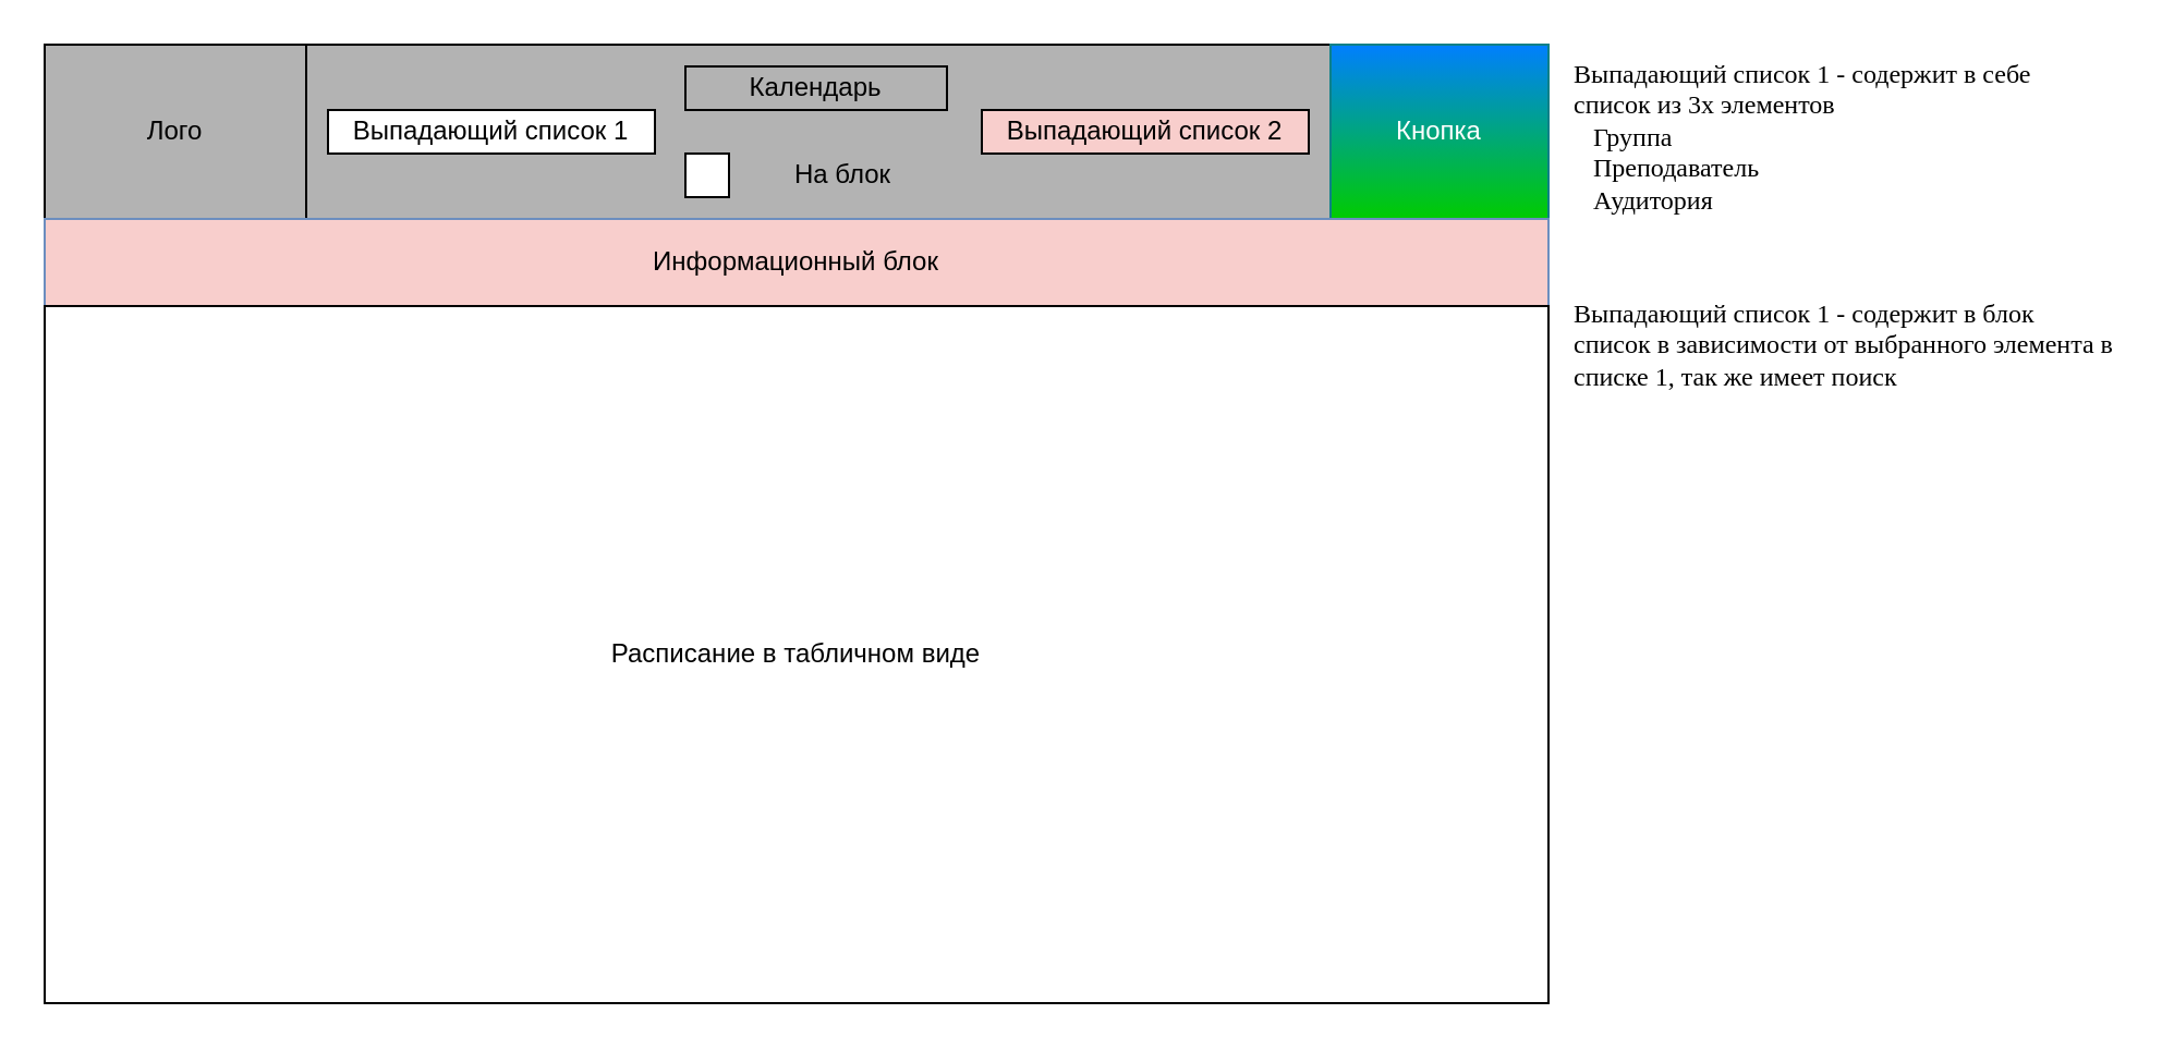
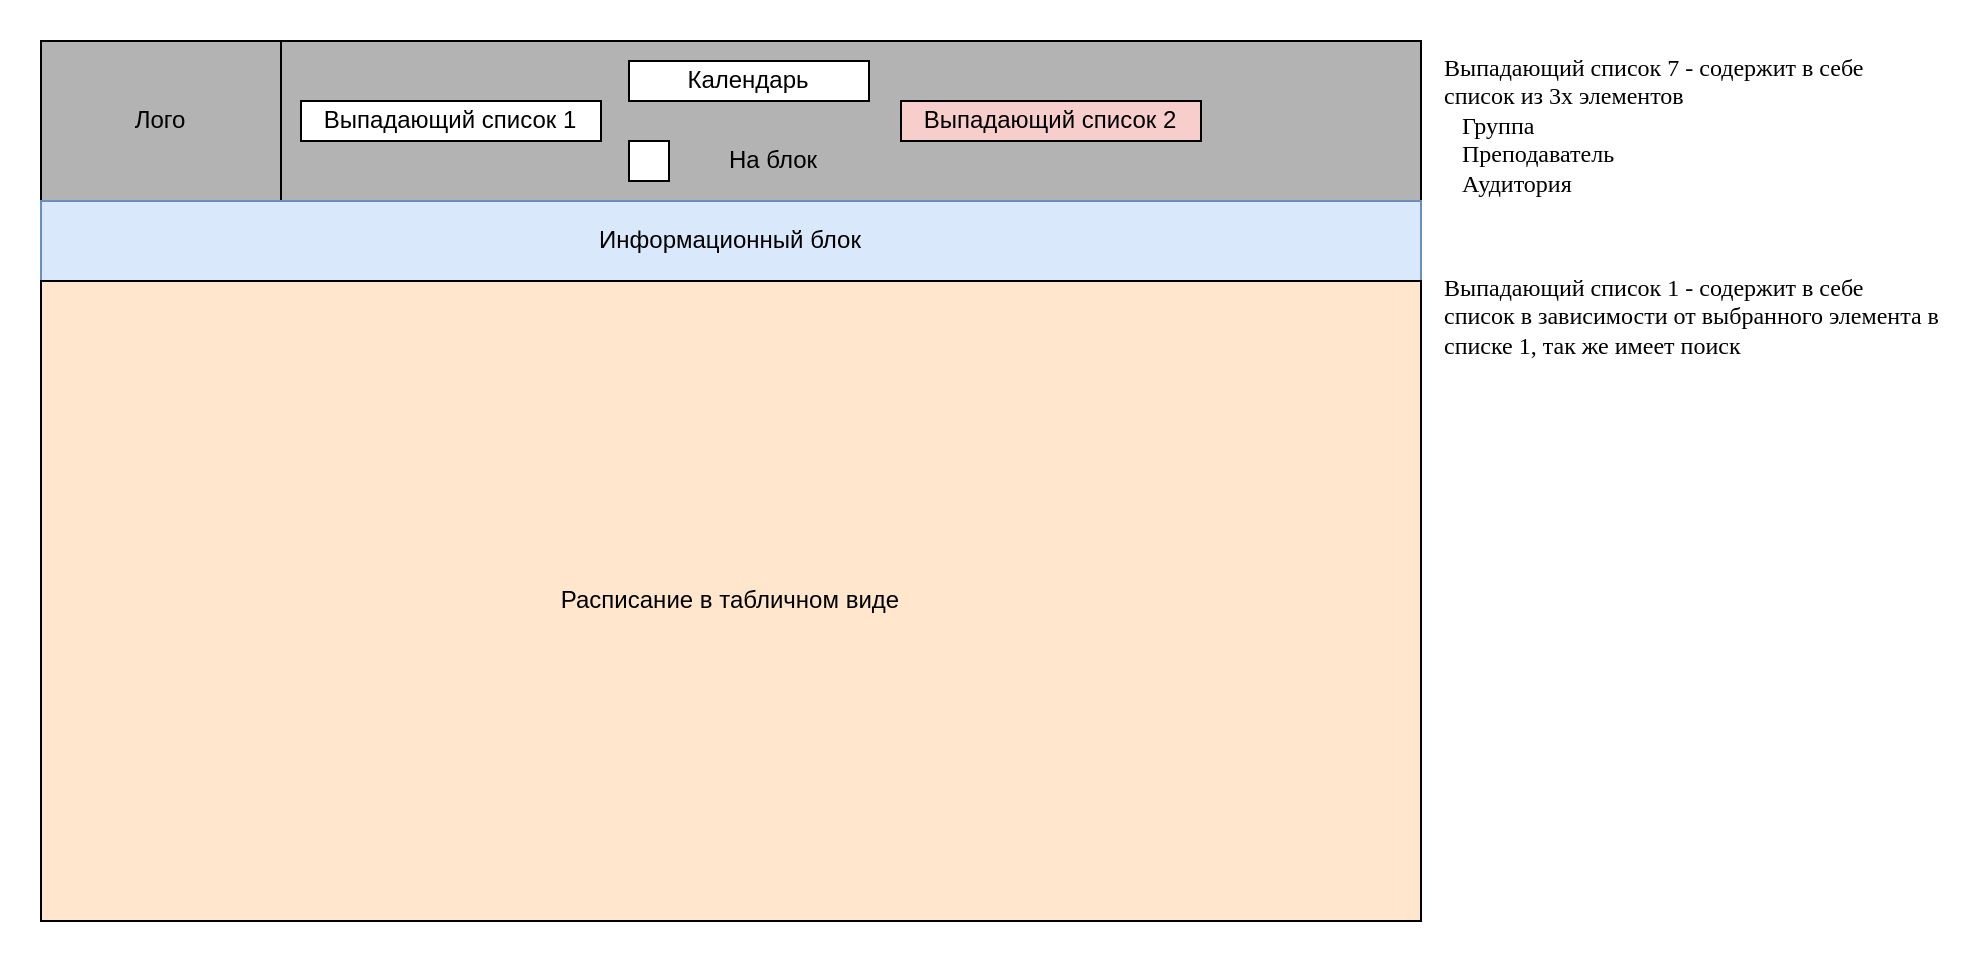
  <mxCell id="0" />
  <mxCell id="1" parent="0" />
  <mxCell id="2" value="" style="rounded=0;whiteSpace=wrap;html=1;" vertex="1" parent="1"><mxGeometry width="690" height="440" as="geometry" x="20" y="20" /></mxCell>
  <mxCell id="3" value="" style="rounded=0;whiteSpace=wrap;html=1;fillColor=#B3B3B3;" vertex="1" parent="1"><mxGeometry width="690" height="80" as="geometry" x="20" y="20" /></mxCell>
  <mxCell id="4" value="Лого" style="rounded=0;whiteSpace=wrap;html=1;fillColor=#b3b3b3;" vertex="1" parent="1"><mxGeometry width="120" height="80" as="geometry" x="20" y="20" /></mxCell>
  <mxCell id="5" value="Выпадающий список 1" style="rounded=0;whiteSpace=wrap;html=1;" vertex="1" parent="1"><mxGeometry x="150" y="50" width="150" height="20" as="geometry" /></mxCell>
- <mxCell id="6" value="Календарь" style="rounded=0;whiteSpace=wrap;html=1;fillColor=#b3b3b3;" vertex="1" parent="1"><mxGeometry x="314" y="30" width="120" height="20" as="geometry" /></mxCell>
+ <mxCell id="6" value="Календарь" style="rounded=0;whiteSpace=wrap;html=1;" vertex="1" parent="1"><mxGeometry x="314" y="30" width="120" height="20" as="geometry" /></mxCell>
  <mxCell id="7" value="" style="rounded=0;whiteSpace=wrap;html=1;" vertex="1" parent="1"><mxGeometry x="314" y="70" width="20" height="20" as="geometry" /></mxCell>
  <mxCell id="8" value="На блок" style="text;html=1;strokeColor=none;fillColor=none;align=center;verticalAlign=middle;whiteSpace=wrap;rounded=0;" vertex="1" parent="1"><mxGeometry x="339" y="70" width="95" height="20" as="geometry" /></mxCell>
  <mxCell id="9" value="Выпадающий список 2" style="rounded=0;whiteSpace=wrap;html=1;fillColor=#f8cecc;" vertex="1" parent="1"><mxGeometry x="450" y="50" width="150" height="20" as="geometry" /></mxCell>
- <mxCell id="10" value="Кнопка" style="rounded=0;whiteSpace=wrap;html=1;strokeColor=#0e8088;shadow=0;glass=0;sketch=0;gradientDirection=north;fillColor=#00CC00;gradientColor=#007FFF;fontColor=#FFFFFF;" vertex="1" parent="1"><mxGeometry x="610" width="100" height="80" as="geometry" y="20" /></mxCell>
- <mxCell id="11" value="Информационный блок" style="rounded=0;whiteSpace=wrap;html=1;fillColor=#f8cecc;strokeColor=#6c8ebf;" vertex="1" parent="1"><mxGeometry y="100" width="690" height="40" as="geometry" x="20" /></mxCell>
- <mxCell id="12" value="Расписание в табличном виде" style="rounded=0;whiteSpace=wrap;html=1;" vertex="1" parent="1"><mxGeometry y="140" width="690" height="320" as="geometry" x="20" /></mxCell>
- <mxCell id="13" value="Выпадающий список 1 - содержит в себе список из 3х элементов&lt;br&gt;&amp;nbsp; &amp;nbsp;Группа&lt;br&gt;&amp;nbsp; &amp;nbsp;Преподаватель&lt;br&gt;&amp;nbsp; &amp;nbsp;Аудитория" style="text;html=1;strokeColor=none;fillColor=none;align=left;verticalAlign=top;whiteSpace=wrap;rounded=0;fontFamily=Tahoma;" vertex="1" parent="1"><mxGeometry x="720" width="250" height="110" as="geometry" y="20" /></mxCell>
- <mxCell id="14" value="Выпадающий список 1 - содержит в блок список в зависимости от выбранного элемента в списке 1, так же имеет поиск" style="text;html=1;strokeColor=none;fillColor=none;align=left;verticalAlign=top;whiteSpace=wrap;rounded=0;fontFamily=Tahoma;" vertex="1" parent="1"><mxGeometry x="720" y="130" width="250" height="60" as="geometry" /></mxCell>
+ <mxCell id="11" value="Информационный блок" style="rounded=0;whiteSpace=wrap;html=1;fillColor=#dae8fc;strokeColor=#6c8ebf;" vertex="1" parent="1"><mxGeometry y="100" width="690" height="40" as="geometry" x="20" /></mxCell>
+ <mxCell id="12" value="Расписание в табличном виде" style="rounded=0;whiteSpace=wrap;html=1;fillColor=#ffe6cc;" vertex="1" parent="1"><mxGeometry y="140" width="690" height="320" as="geometry" x="20" /></mxCell>
+ <mxCell id="13" value="Выпадающий список 7 - содержит в себе список из 3х элементов&lt;br&gt;&amp;nbsp; &amp;nbsp;Группа&lt;br&gt;&amp;nbsp; &amp;nbsp;Преподаватель&lt;br&gt;&amp;nbsp; &amp;nbsp;Аудитория" style="text;html=1;strokeColor=none;fillColor=none;align=left;verticalAlign=top;whiteSpace=wrap;rounded=0;fontFamily=Tahoma;" vertex="1" parent="1"><mxGeometry x="720" width="250" height="110" as="geometry" y="20" /></mxCell>
+ <mxCell id="14" value="Выпадающий список 1 - содержит в себе список в зависимости от выбранного элемента в списке 1, так же имеет поиск" style="text;html=1;strokeColor=none;fillColor=none;align=left;verticalAlign=top;whiteSpace=wrap;rounded=0;fontFamily=Tahoma;" vertex="1" parent="1"><mxGeometry x="720" y="130" width="250" height="60" as="geometry" /></mxCell>
